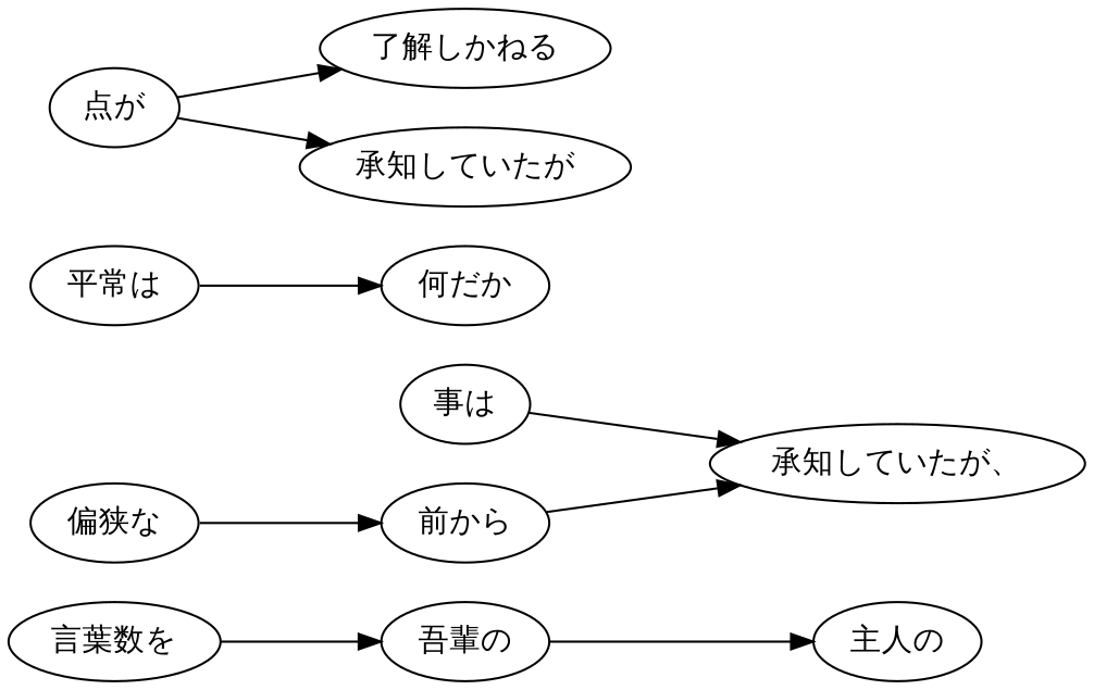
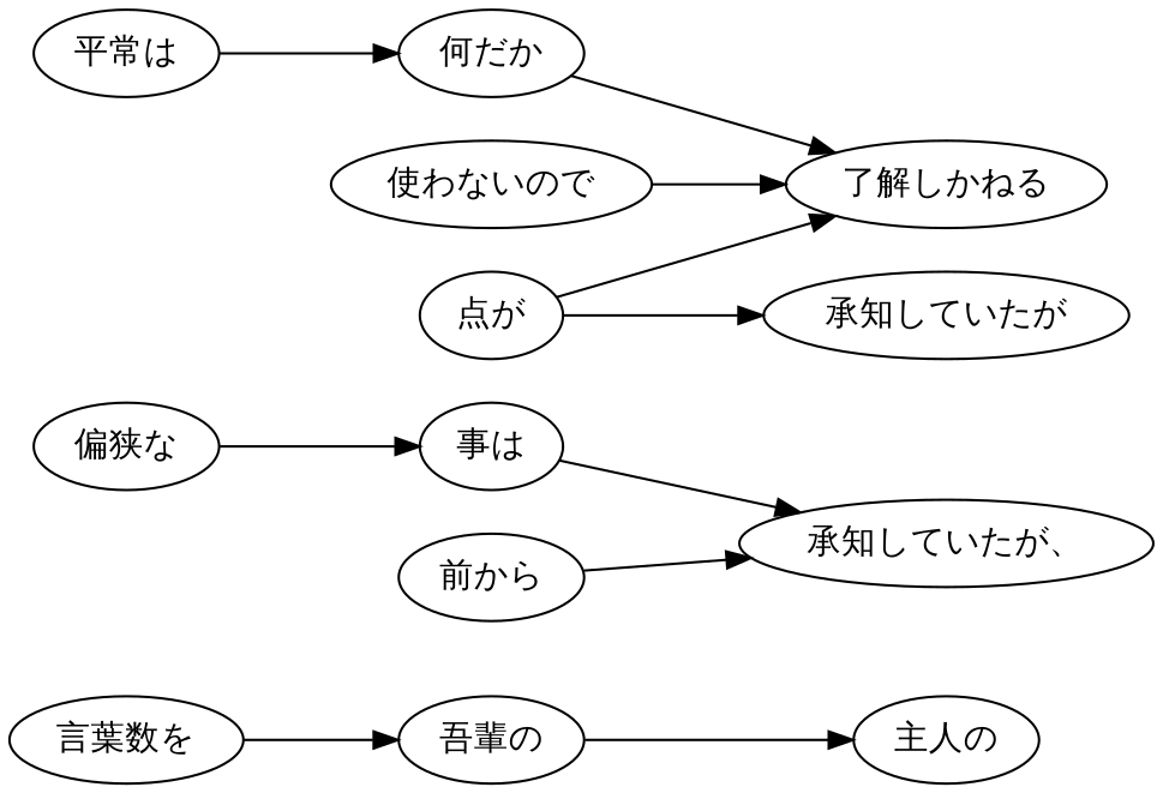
  digraph {
    rankdir=LR
    n1 [label="吾輩の"]
    n2 [label="主人の"]
    n3 [label="承知していたが、"]
    n4 [label="偏狭な"]
    n5 [label="事は"]
    n6 [label="前から"]
    n7 [label="平常は"]
    n8 [label="何だか"]
+   n9 [label="使わないので"]
    n10 [label="了解しかねる"]
    n11 [label="言葉数を"]
    n12 [label="点が"]
    n13 [label="承知していたが"]
    n1 -> n2
-   n4 -> n6
+   n4 -> n5
    n5 -> n3
    n6 -> n3
    n7 -> n8
+   n8 -> n10
+   n9 -> n10
    n11 -> n1
    n12 -> n10
    n12 -> n13
  }
